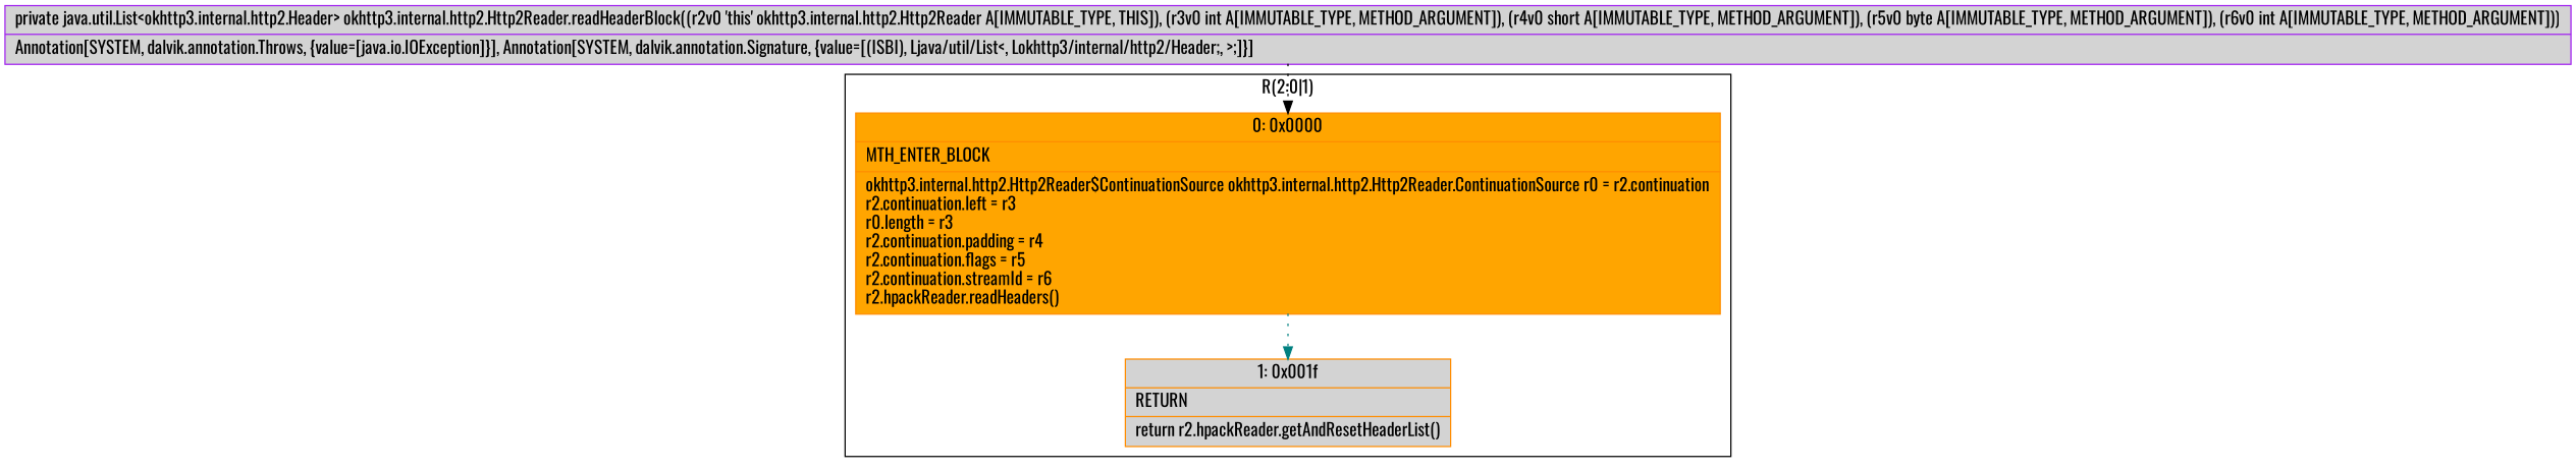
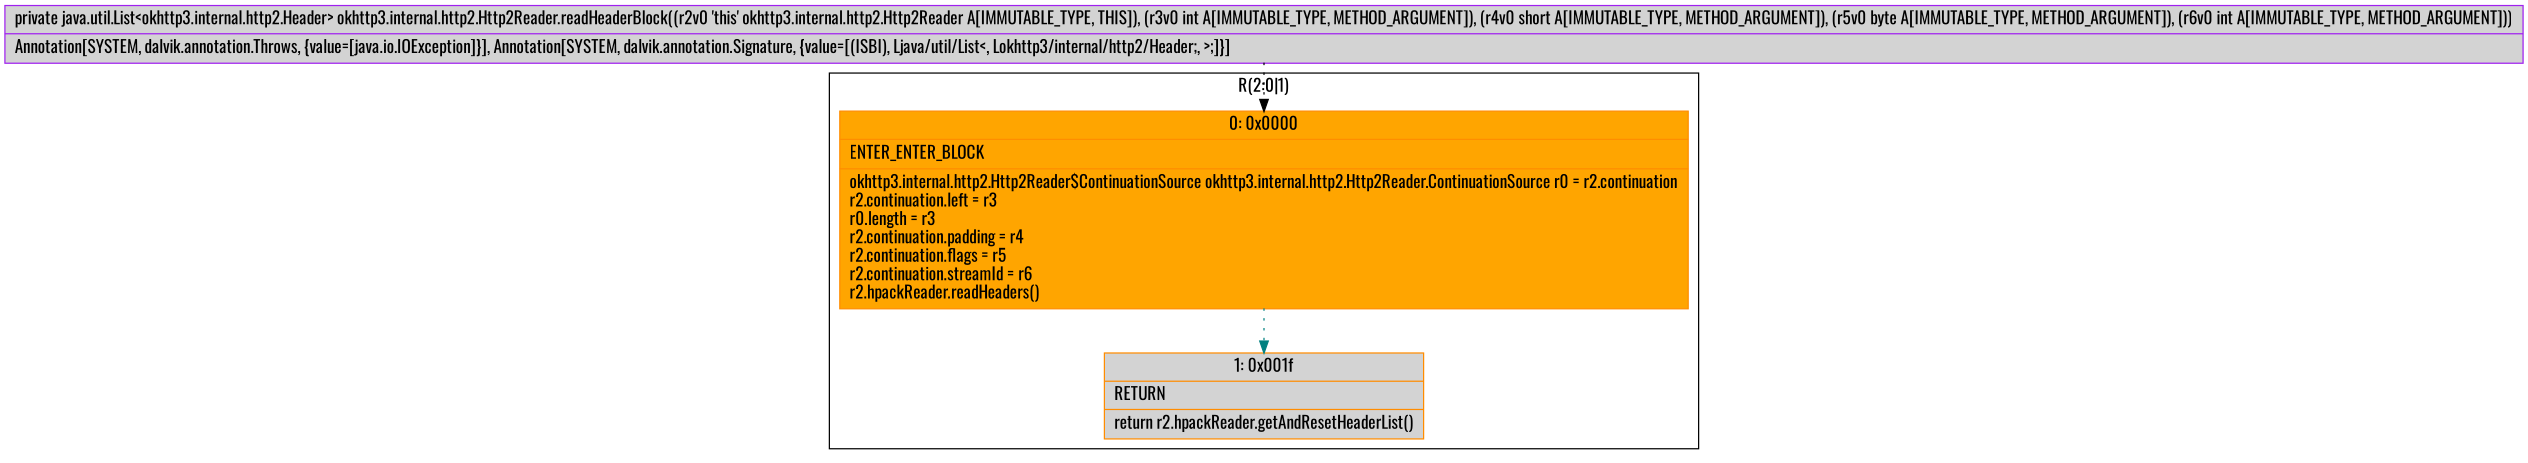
  digraph {
    fontname=Oswald
    node [color=darkorange shape=record style=filled fillcolor=lightgrey fontname=Oswald]
    edge [style=dotted fontname=Oswald]
-   n1 [label="{0\:\ 0x0000|MTH_ENTER_BLOCK\l|okhttp3.internal.http2.Http2Reader$ContinuationSource okhttp3.internal.http2.Http2Reader.ContinuationSource r0 = r2.continuation\lr2.continuation.left = r3\lr0.length = r3\lr2.continuation.padding = r4\lr2.continuation.flags = r5\lr2.continuation.streamId = r6\lr2.hpackReader.readHeaders()\l}" fillcolor=orange]
+   n1 [label="{0\:\ 0x0000|ENTER_ENTER_BLOCK\l|okhttp3.internal.http2.Http2Reader$ContinuationSource okhttp3.internal.http2.Http2Reader.ContinuationSource r0 = r2.continuation\lr2.continuation.left = r3\lr0.length = r3\lr2.continuation.padding = r4\lr2.continuation.flags = r5\lr2.continuation.streamId = r6\lr2.hpackReader.readHeaders()\l}" fillcolor=orange]
    n2 [label="{1\:\ 0x001f|RETURN\l|return r2.hpackReader.getAndResetHeaderList()\l}"]
    n3 [label="{private java.util.List\<okhttp3.internal.http2.Header\> okhttp3.internal.http2.Http2Reader.readHeaderBlock((r2v0 'this' okhttp3.internal.http2.Http2Reader A[IMMUTABLE_TYPE, THIS]), (r3v0 int A[IMMUTABLE_TYPE, METHOD_ARGUMENT]), (r4v0 short A[IMMUTABLE_TYPE, METHOD_ARGUMENT]), (r5v0 byte A[IMMUTABLE_TYPE, METHOD_ARGUMENT]), (r6v0 int A[IMMUTABLE_TYPE, METHOD_ARGUMENT]))  | Annotation[SYSTEM, dalvik.annotation.Throws, \{value=[java.io.IOException]\}], Annotation[SYSTEM, dalvik.annotation.Signature, \{value=[(ISBI), Ljava\/util\/List\<, Lokhttp3\/internal\/http2\/Header;, \>;]\}]\l}" color=purple]
    subgraph cluster_1 {
      label="R(2:0|1)"
      n1
      n2
    }
    n1 -> n2 [color=teal]
    n3 -> n1 [color=black]
  }
